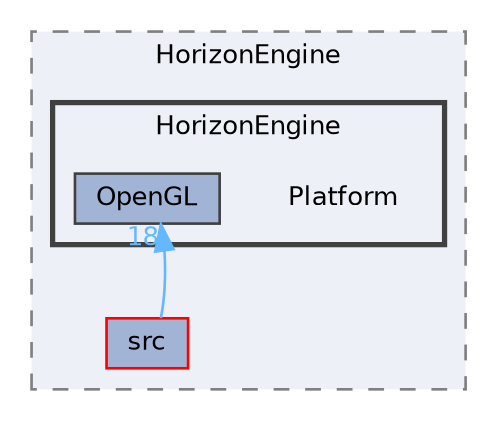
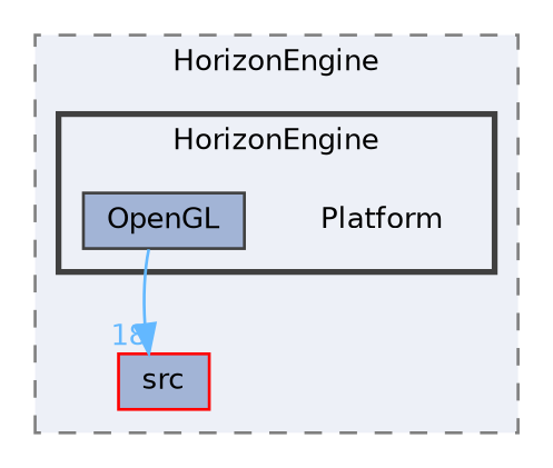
  digraph {
    compound=true
    node [fontname=Helvetica fontsize=10 shape=box fillcolor="#a2b4d6" style=filled]
    n1 [height=0.2 label=Platform shape=plaintext width=0.4 fillcolor="" style=""]
    n2 [color=grey25 height=0.2 label=OpenGL width=0.4]
    n3 [color=red height=0.2 label=src width=0.4]
    subgraph cluster_1 {
      bgcolor="#edf0f7"
      fontname=Helvetica
      fontsize=10
      label=HorizonEngine
      pencolor=grey50
      style="filled,dashed"
      n3
      subgraph cluster_2 {
        bgcolor="#edf0f7"
        fontname=Helvetica
        fontsize=10
        pencolor=grey25
        style="filled,bold"
        n1
        n2
      }
    }
-   n3 -> n2 [color=steelblue1 fontcolor=steelblue1 fontname=Helvetica fontsize=10 headlabel=18 labeldistance=1.5 labelfontname=Helvetica labelfontsize=10]
+   n2 -> n3 [color=steelblue1 fontcolor=steelblue1 fontname=Helvetica fontsize=10 headlabel=18 labeldistance=1.5 labelfontname=Helvetica labelfontsize=10]
  }
